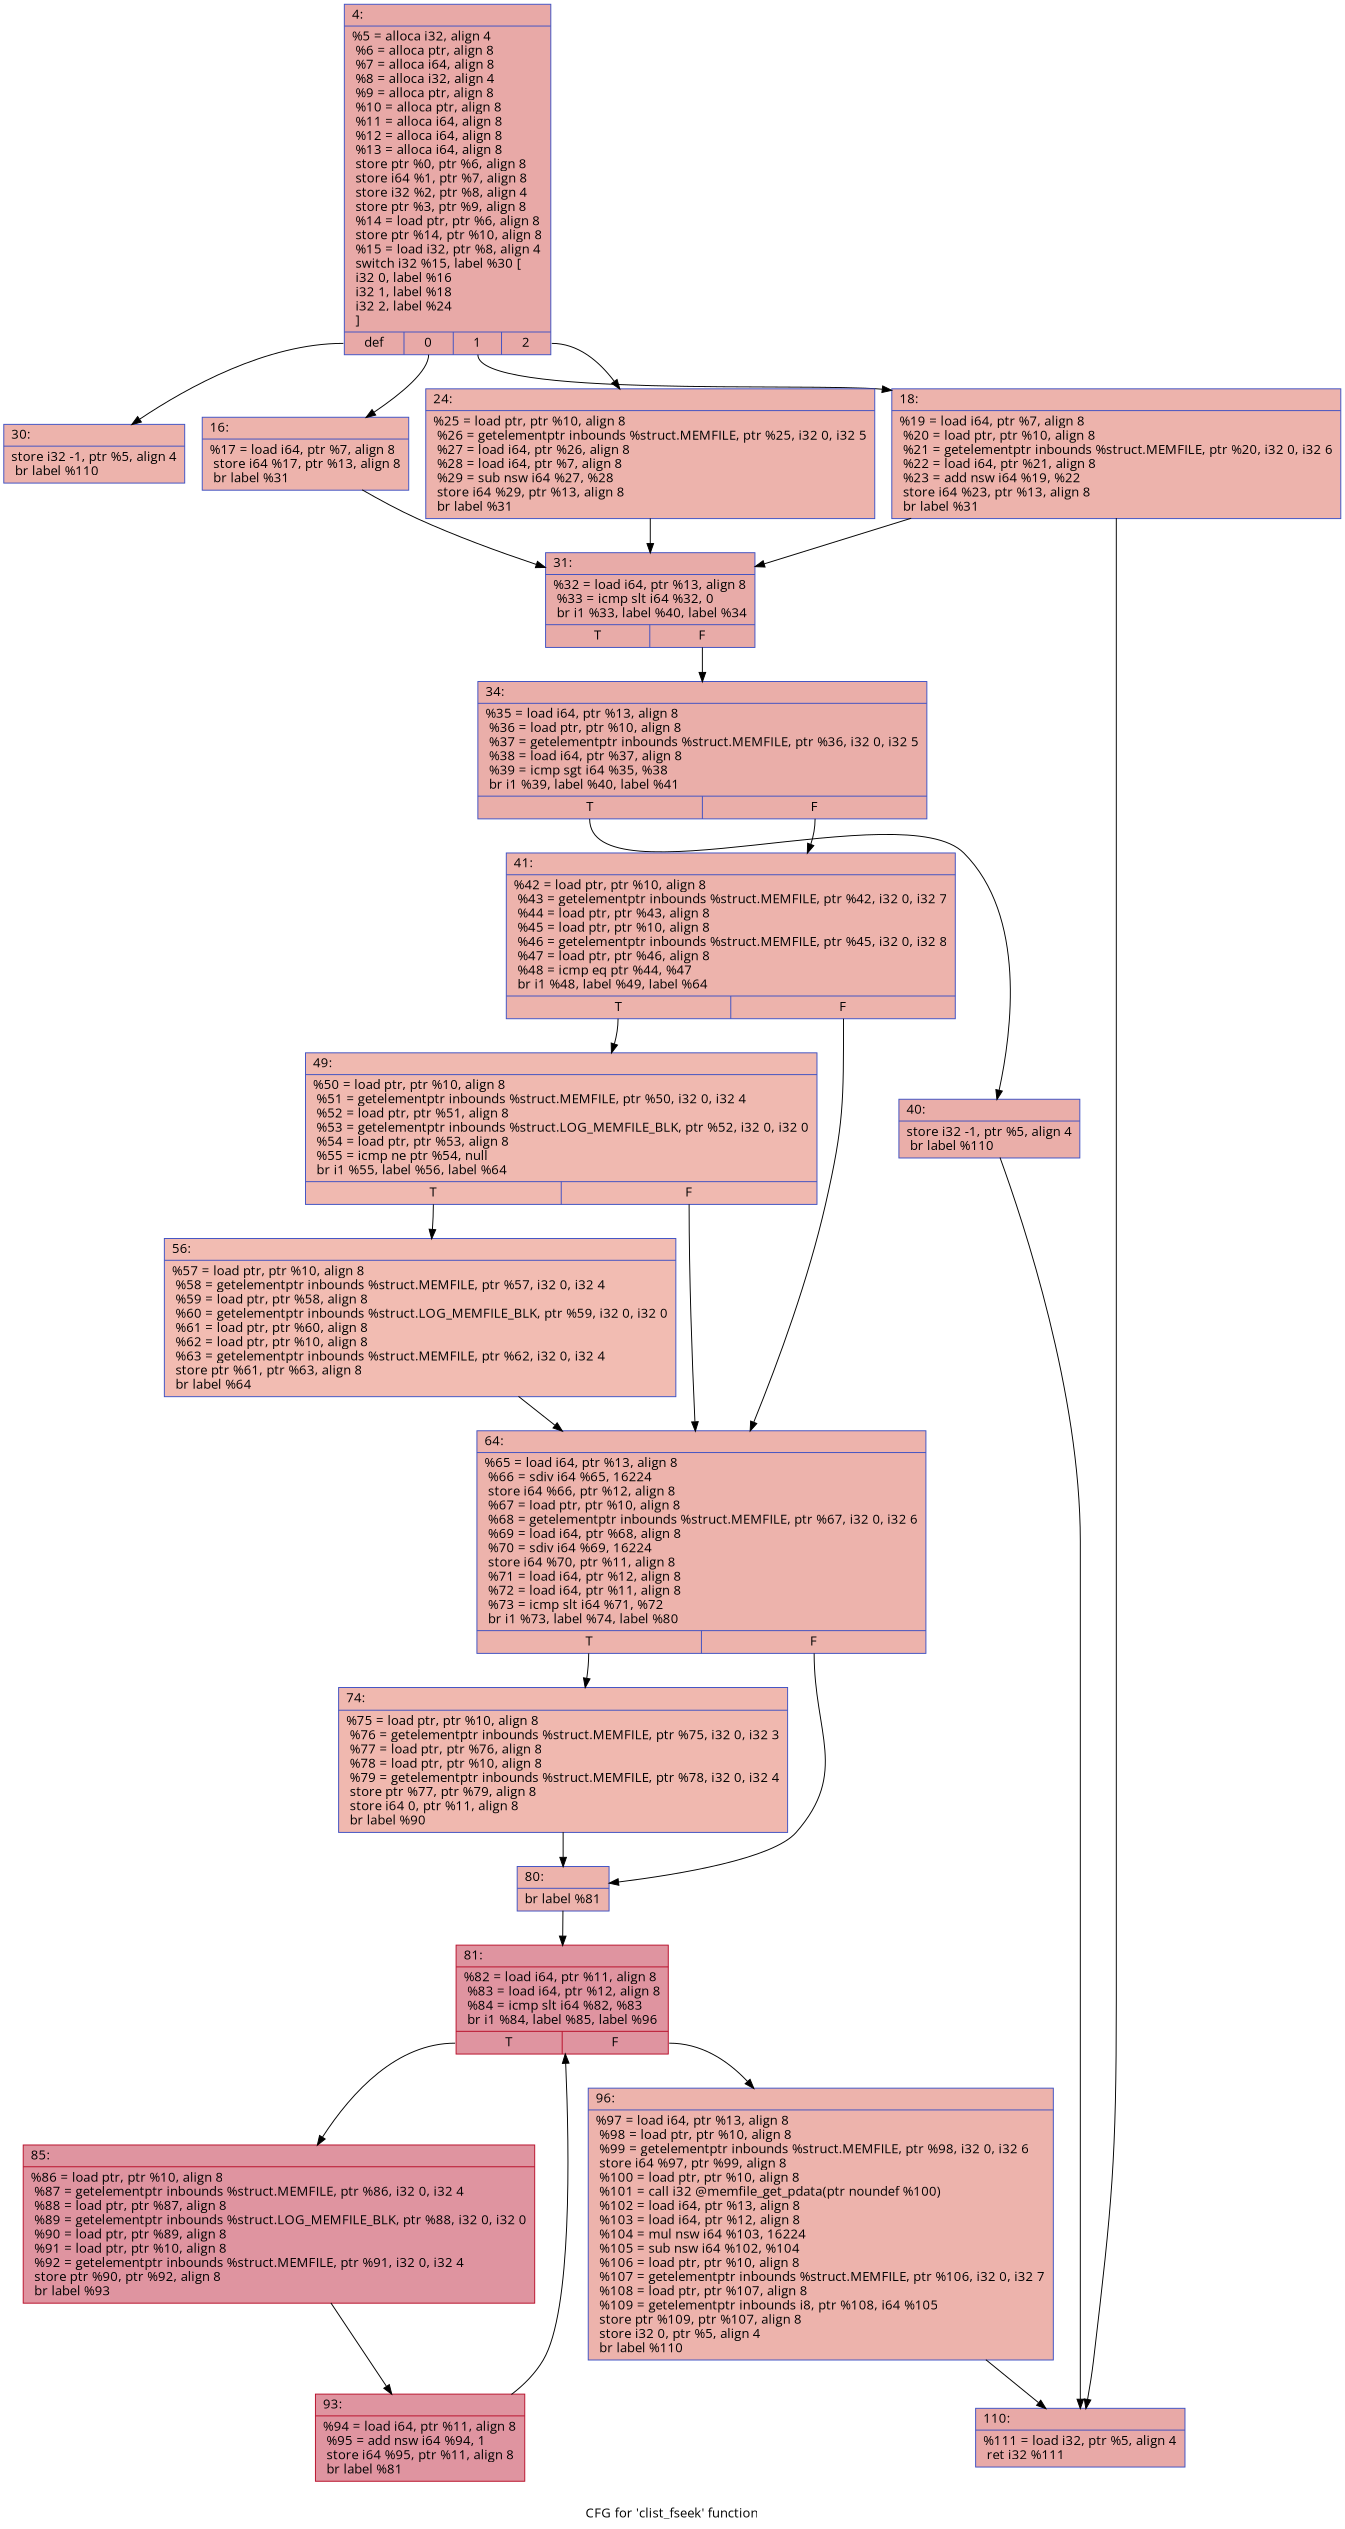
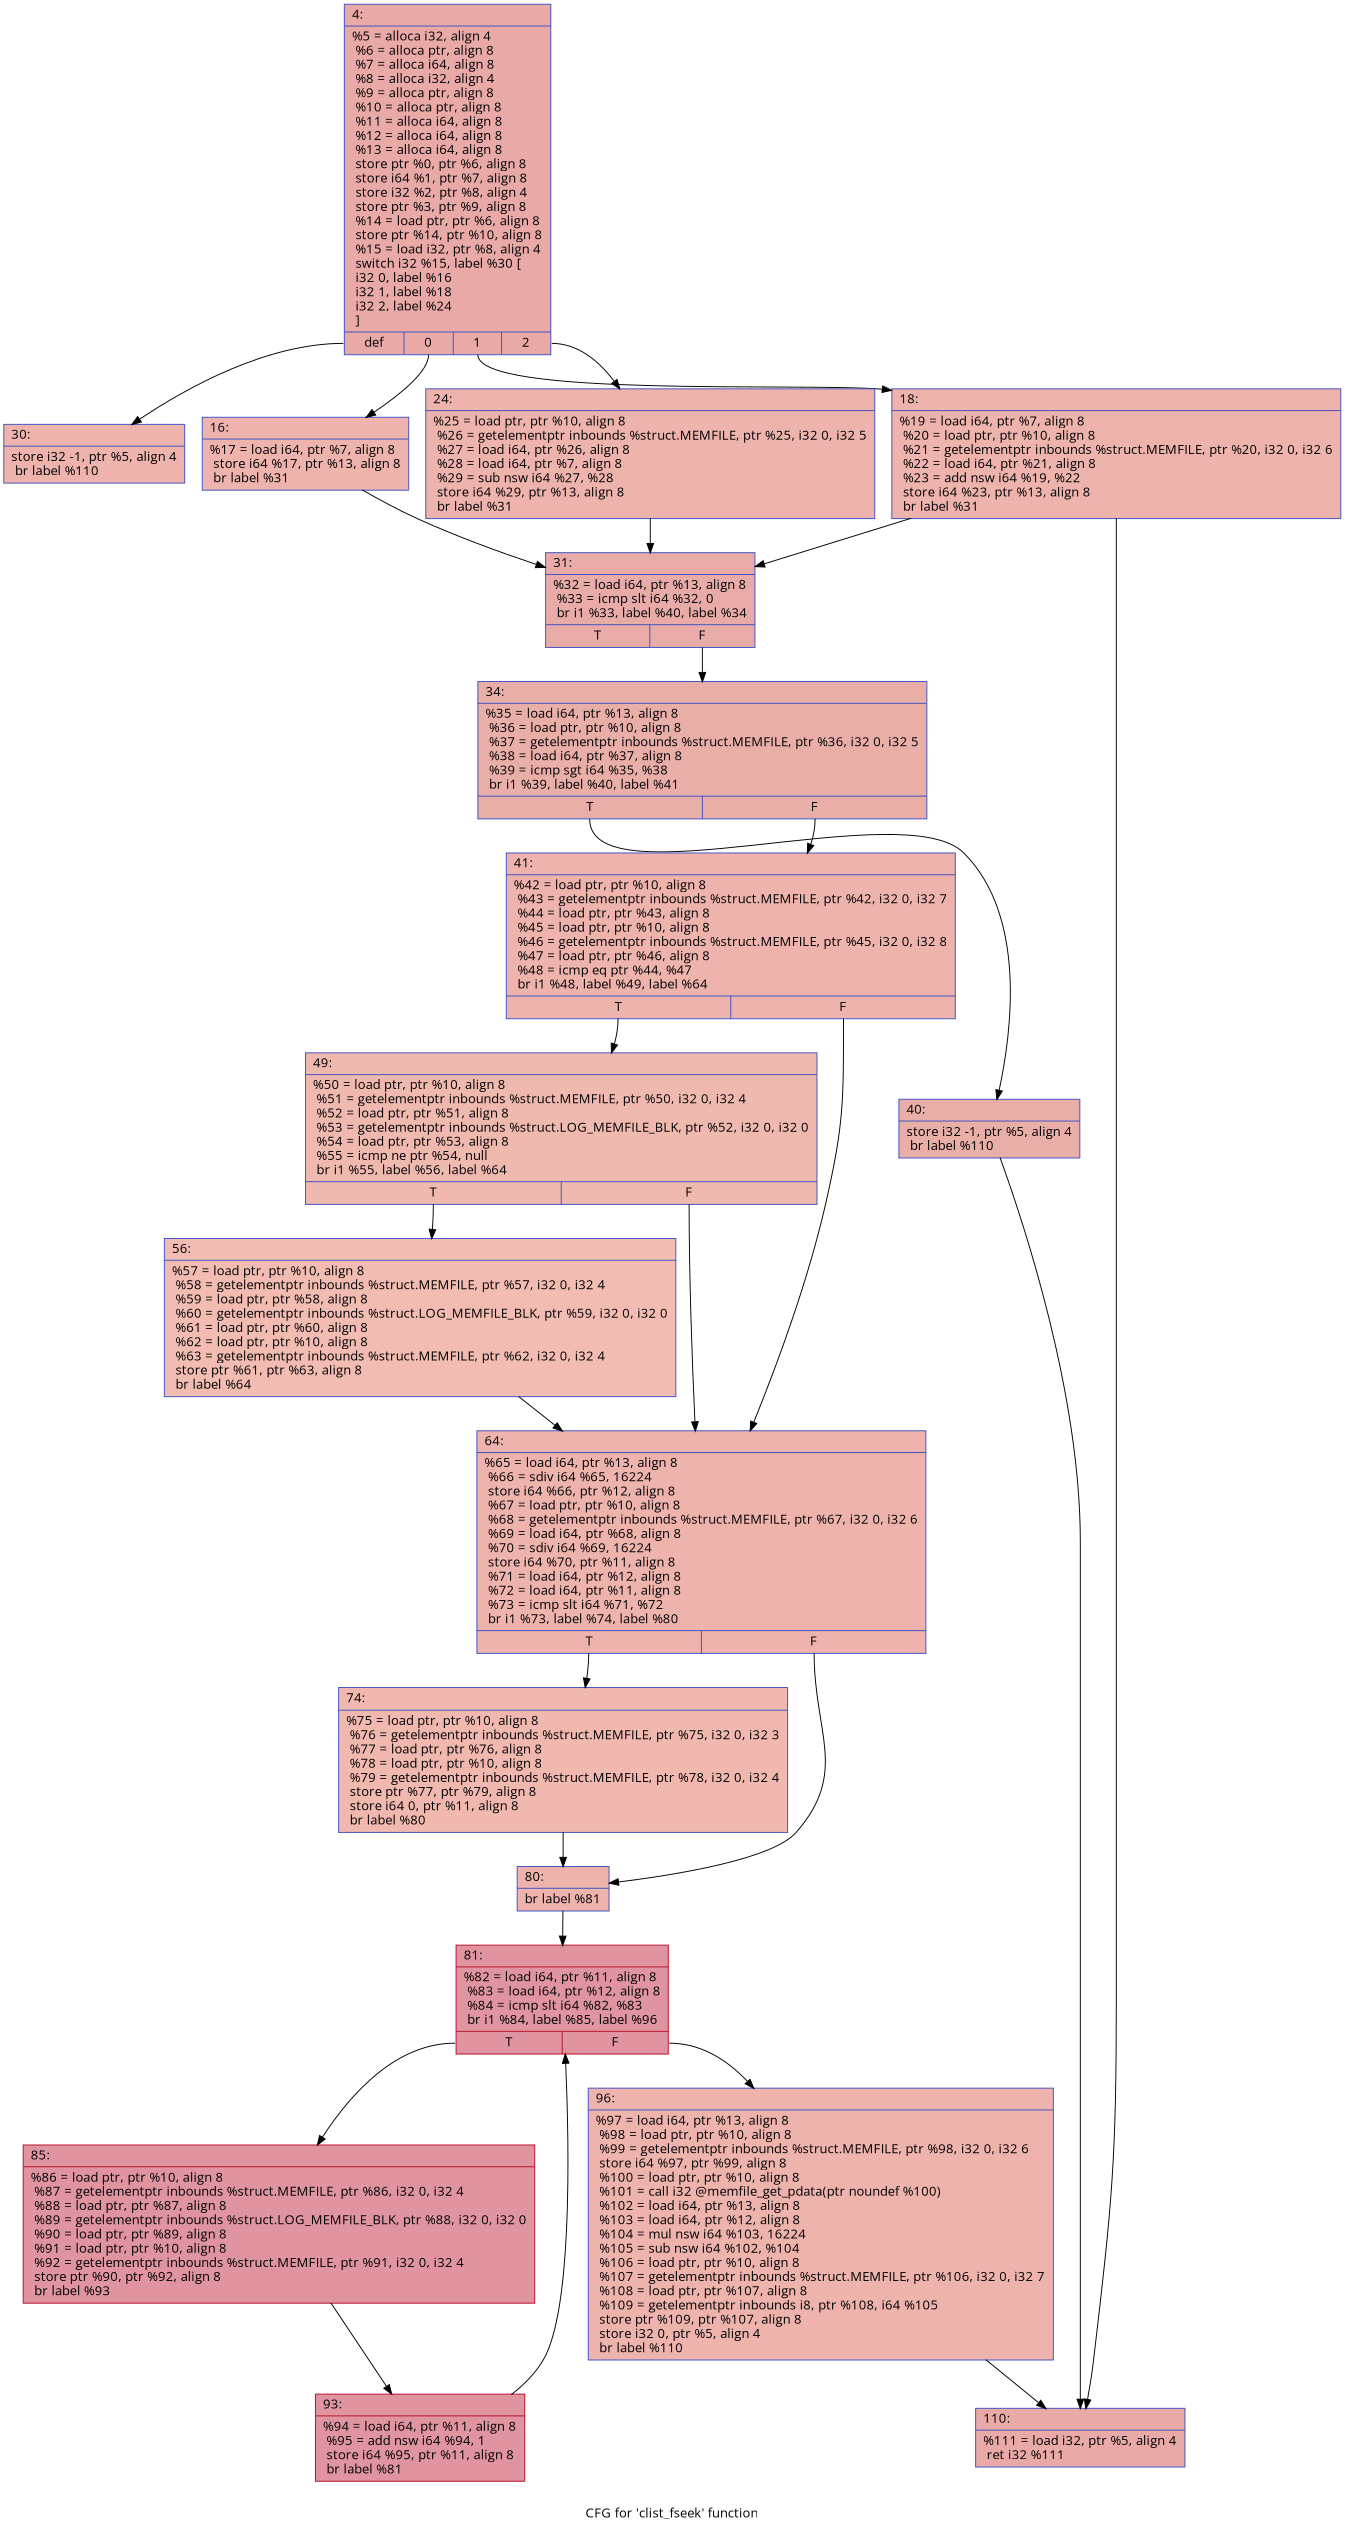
  digraph {
    fontname="Open Sans"
    label="CFG for 'clist_fseek' function"
    node [color="#3d50c3ff" fillcolor="#d6524470" fontname="Open Sans" shape=record style=filled]
    edge [fontname="Open Sans"]
    n1 [fillcolor="#ca3b3770" label="{4:\l|  %5 = alloca i32, align 4\l  %6 = alloca ptr, align 8\l  %7 = alloca i64, align 8\l  %8 = alloca i32, align 4\l  %9 = alloca ptr, align 8\l  %10 = alloca ptr, align 8\l  %11 = alloca i64, align 8\l  %12 = alloca i64, align 8\l  %13 = alloca i64, align 8\l  store ptr %0, ptr %6, align 8\l  store i64 %1, ptr %7, align 8\l  store i32 %2, ptr %8, align 4\l  store ptr %3, ptr %9, align 8\l  %14 = load ptr, ptr %6, align 8\l  store ptr %14, ptr %10, align 8\l  %15 = load i32, ptr %8, align 4\l  switch i32 %15, label %30 [\l    i32 0, label %16\l    i32 1, label %18\l    i32 2, label %24\l  ]\l|{<s0>def|<s1>0|<s2>1|<s3>2}}"]
    n2 [label="{30:\l|  store i32 -1, ptr %5, align 4\l  br label %110\l}"]
    n3 [label="{16:\l|  %17 = load i64, ptr %7, align 8\l  store i64 %17, ptr %13, align 8\l  br label %31\l}"]
    n4 [label="{18:\l|  %19 = load i64, ptr %7, align 8\l  %20 = load ptr, ptr %10, align 8\l  %21 = getelementptr inbounds %struct.MEMFILE, ptr %20, i32 0, i32 6\l  %22 = load i64, ptr %21, align 8\l  %23 = add nsw i64 %19, %22\l  store i64 %23, ptr %13, align 8\l  br label %31\l}"]
    n5 [label="{24:\l|  %25 = load ptr, ptr %10, align 8\l  %26 = getelementptr inbounds %struct.MEMFILE, ptr %25, i32 0, i32 5\l  %27 = load i64, ptr %26, align 8\l  %28 = load i64, ptr %7, align 8\l  %29 = sub nsw i64 %27, %28\l  store i64 %29, ptr %13, align 8\l  br label %31\l}"]
    n6 [fillcolor="#cc403a70" label="{31:\l|  %32 = load i64, ptr %13, align 8\l  %33 = icmp slt i64 %32, 0\l  br i1 %33, label %40, label %34\l|{<s0>T|<s1>F}}"]
    n7 [fillcolor="#ca3b3770" label="{110:\l|  %111 = load i32, ptr %5, align 4\l  ret i32 %111\l}"]
    n8 [fillcolor="#d0473d70" label="{34:\l|  %35 = load i64, ptr %13, align 8\l  %36 = load ptr, ptr %10, align 8\l  %37 = getelementptr inbounds %struct.MEMFILE, ptr %36, i32 0, i32 5\l  %38 = load i64, ptr %37, align 8\l  %39 = icmp sgt i64 %35, %38\l  br i1 %39, label %40, label %41\l|{<s0>T|<s1>F}}"]
    n9 [fillcolor="#d0473d70" label="{40:\l|  store i32 -1, ptr %5, align 4\l  br label %110\l}"]
    n10 [label="{41:\l|  %42 = load ptr, ptr %10, align 8\l  %43 = getelementptr inbounds %struct.MEMFILE, ptr %42, i32 0, i32 7\l  %44 = load ptr, ptr %43, align 8\l  %45 = load ptr, ptr %10, align 8\l  %46 = getelementptr inbounds %struct.MEMFILE, ptr %45, i32 0, i32 8\l  %47 = load ptr, ptr %46, align 8\l  %48 = icmp eq ptr %44, %47\l  br i1 %48, label %49, label %64\l|{<s0>T|<s1>F}}"]
    n11 [fillcolor="#de614d70" label="{49:\l|  %50 = load ptr, ptr %10, align 8\l  %51 = getelementptr inbounds %struct.MEMFILE, ptr %50, i32 0, i32 4\l  %52 = load ptr, ptr %51, align 8\l  %53 = getelementptr inbounds %struct.LOG_MEMFILE_BLK, ptr %52, i32 0, i32 0\l  %54 = load ptr, ptr %53, align 8\l  %55 = icmp ne ptr %54, null\l  br i1 %55, label %56, label %64\l|{<s0>T|<s1>F}}"]
    n12 [label="{64:\l|  %65 = load i64, ptr %13, align 8\l  %66 = sdiv i64 %65, 16224\l  store i64 %66, ptr %12, align 8\l  %67 = load ptr, ptr %10, align 8\l  %68 = getelementptr inbounds %struct.MEMFILE, ptr %67, i32 0, i32 6\l  %69 = load i64, ptr %68, align 8\l  %70 = sdiv i64 %69, 16224\l  store i64 %70, ptr %11, align 8\l  %71 = load i64, ptr %12, align 8\l  %72 = load i64, ptr %11, align 8\l  %73 = icmp slt i64 %71, %72\l  br i1 %73, label %74, label %80\l|{<s0>T|<s1>F}}"]
    n13 [fillcolor="#e1675170" label="{56:\l|  %57 = load ptr, ptr %10, align 8\l  %58 = getelementptr inbounds %struct.MEMFILE, ptr %57, i32 0, i32 4\l  %59 = load ptr, ptr %58, align 8\l  %60 = getelementptr inbounds %struct.LOG_MEMFILE_BLK, ptr %59, i32 0, i32 0\l  %61 = load ptr, ptr %60, align 8\l  %62 = load ptr, ptr %10, align 8\l  %63 = getelementptr inbounds %struct.MEMFILE, ptr %62, i32 0, i32 4\l  store ptr %61, ptr %63, align 8\l  br label %64\l}"]
-   n14 [fillcolor="#dc5d4a70" label="{74:\l|  %75 = load ptr, ptr %10, align 8\l  %76 = getelementptr inbounds %struct.MEMFILE, ptr %75, i32 0, i32 3\l  %77 = load ptr, ptr %76, align 8\l  %78 = load ptr, ptr %10, align 8\l  %79 = getelementptr inbounds %struct.MEMFILE, ptr %78, i32 0, i32 4\l  store ptr %77, ptr %79, align 8\l  store i64 0, ptr %11, align 8\l  br label %90\l}"]
+   n14 [fillcolor="#dc5d4a70" label="{74:\l|  %75 = load ptr, ptr %10, align 8\l  %76 = getelementptr inbounds %struct.MEMFILE, ptr %75, i32 0, i32 3\l  %77 = load ptr, ptr %76, align 8\l  %78 = load ptr, ptr %10, align 8\l  %79 = getelementptr inbounds %struct.MEMFILE, ptr %78, i32 0, i32 4\l  store ptr %77, ptr %79, align 8\l  store i64 0, ptr %11, align 8\l  br label %80\l}"]
    n15 [label="{80:\l|  br label %81\l}"]
    n16 [color="#b70d28ff" fillcolor="#b70d2870" label="{81:\l|  %82 = load i64, ptr %11, align 8\l  %83 = load i64, ptr %12, align 8\l  %84 = icmp slt i64 %82, %83\l  br i1 %84, label %85, label %96\l|{<s0>T|<s1>F}}"]
    n17 [color="#b70d28ff" fillcolor="#b70d2870" label="{85:\l|  %86 = load ptr, ptr %10, align 8\l  %87 = getelementptr inbounds %struct.MEMFILE, ptr %86, i32 0, i32 4\l  %88 = load ptr, ptr %87, align 8\l  %89 = getelementptr inbounds %struct.LOG_MEMFILE_BLK, ptr %88, i32 0, i32 0\l  %90 = load ptr, ptr %89, align 8\l  %91 = load ptr, ptr %10, align 8\l  %92 = getelementptr inbounds %struct.MEMFILE, ptr %91, i32 0, i32 4\l  store ptr %90, ptr %92, align 8\l  br label %93\l}"]
    n18 [label="{96:\l|  %97 = load i64, ptr %13, align 8\l  %98 = load ptr, ptr %10, align 8\l  %99 = getelementptr inbounds %struct.MEMFILE, ptr %98, i32 0, i32 6\l  store i64 %97, ptr %99, align 8\l  %100 = load ptr, ptr %10, align 8\l  %101 = call i32 @memfile_get_pdata(ptr noundef %100)\l  %102 = load i64, ptr %13, align 8\l  %103 = load i64, ptr %12, align 8\l  %104 = mul nsw i64 %103, 16224\l  %105 = sub nsw i64 %102, %104\l  %106 = load ptr, ptr %10, align 8\l  %107 = getelementptr inbounds %struct.MEMFILE, ptr %106, i32 0, i32 7\l  %108 = load ptr, ptr %107, align 8\l  %109 = getelementptr inbounds i8, ptr %108, i64 %105\l  store ptr %109, ptr %107, align 8\l  store i32 0, ptr %5, align 4\l  br label %110\l}"]
    n19 [color="#b70d28ff" fillcolor="#b70d2870" label="{93:\l|  %94 = load i64, ptr %11, align 8\l  %95 = add nsw i64 %94, 1\l  store i64 %95, ptr %11, align 8\l  br label %81\l}"]
    n1 -> n2 [tailport=s0]
    n1 -> n3 [tailport=s1]
    n1 -> n4 [tailport=s2]
    n1 -> n5 [tailport=s3]
    n3 -> n6
    n4 -> n6
    n4 -> n7
    n5 -> n6
    n6 -> n8 [tailport=s1]
    n8 -> n9 [tailport=s0]
    n8 -> n10 [tailport=s1]
    n9 -> n7
    n10 -> n11 [tailport=s0]
    n10 -> n12 [tailport=s1]
    n11 -> n12 [tailport=s1]
    n11 -> n13 [tailport=s0]
    n12 -> n14 [tailport=s0]
    n12 -> n15 [tailport=s1]
    n13 -> n12
    n14 -> n15
    n15 -> n16
    n16 -> n17 [tailport=s0]
    n16 -> n18 [tailport=s1]
    n17 -> n19
    n18 -> n7
    n19 -> n16
  }
